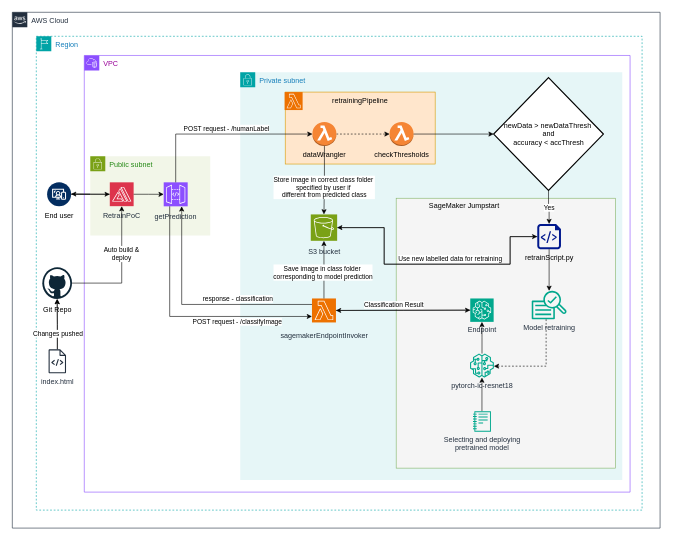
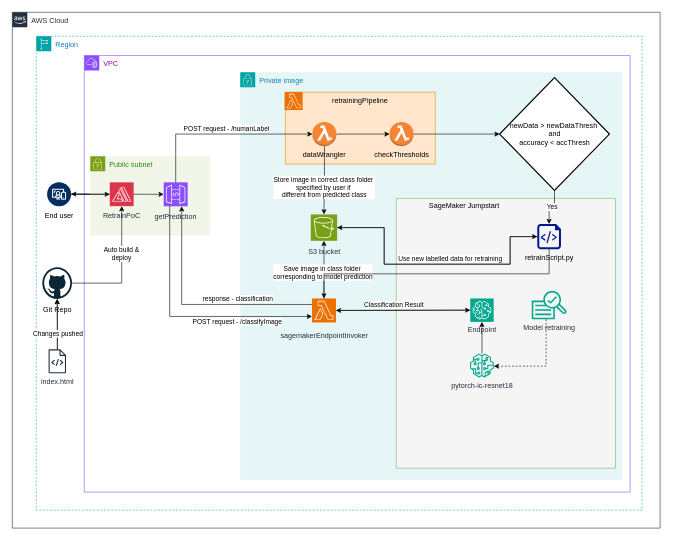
  <mxCell id="0" />
  <mxCell id="1" parent="0" />
  <mxCell id="2" value="AWS Cloud" style="points=[[0,0],[0.25,0],[0.5,0],[0.75,0],[1,0],[1,0.25],[1,0.5],[1,0.75],[1,1],[0.75,1],[0.5,1],[0.25,1],[0,1],[0,0.75],[0,0.5],[0,0.25]];outlineConnect=0;gradientColor=none;html=1;whiteSpace=wrap;fontSize=12;fontStyle=0;container=1;pointerEvents=0;collapsible=0;recursiveResize=0;shape=mxgraph.aws4.group;grIcon=mxgraph.aws4.group_aws_cloud_alt;strokeColor=#232F3E;fillColor=none;verticalAlign=top;align=left;spacingLeft=30;fontColor=#232F3E;dashed=0;" vertex="1" parent="1"><mxGeometry x="20" y="20" width="1080" height="860" as="geometry" /></mxCell>
  <mxCell id="3" value="Region" style="points=[[0,0],[0.25,0],[0.5,0],[0.75,0],[1,0],[1,0.25],[1,0.5],[1,0.75],[1,1],[0.75,1],[0.5,1],[0.25,1],[0,1],[0,0.75],[0,0.5],[0,0.25]];outlineConnect=0;gradientColor=none;html=1;whiteSpace=wrap;fontSize=12;fontStyle=0;container=1;pointerEvents=0;collapsible=0;recursiveResize=0;shape=mxgraph.aws4.group;grIcon=mxgraph.aws4.group_region;strokeColor=#00A4A6;fillColor=none;verticalAlign=top;align=left;spacingLeft=30;fontColor=#147EBA;dashed=1;" vertex="1" parent="2"><mxGeometry x="40" y="40" width="1010" height="790" as="geometry" /></mxCell>
- <mxCell id="4" value="Private subnet" style="points=[[0,0],[0.25,0],[0.5,0],[0.75,0],[1,0],[1,0.25],[1,0.5],[1,0.75],[1,1],[0.75,1],[0.5,1],[0.25,1],[0,1],[0,0.75],[0,0.5],[0,0.25]];outlineConnect=0;gradientColor=none;html=1;whiteSpace=wrap;fontSize=12;fontStyle=0;container=1;pointerEvents=0;collapsible=0;recursiveResize=0;shape=mxgraph.aws4.group;grIcon=mxgraph.aws4.group_security_group;grStroke=0;strokeColor=#00A4A6;fillColor=#E6F6F7;verticalAlign=top;align=left;spacingLeft=30;fontColor=#147EBA;dashed=0;" vertex="1" parent="3"><mxGeometry x="340" y="60" width="637" height="680" as="geometry" /></mxCell>
+ <mxCell id="4" value="Private image" style="points=[[0,0],[0.25,0],[0.5,0],[0.75,0],[1,0],[1,0.25],[1,0.5],[1,0.75],[1,1],[0.75,1],[0.5,1],[0.25,1],[0,1],[0,0.75],[0,0.5],[0,0.25]];outlineConnect=0;gradientColor=none;html=1;whiteSpace=wrap;fontSize=12;fontStyle=0;container=1;pointerEvents=0;collapsible=0;recursiveResize=0;shape=mxgraph.aws4.group;grIcon=mxgraph.aws4.group_security_group;grStroke=0;strokeColor=#00A4A6;fillColor=#E6F6F7;verticalAlign=top;align=left;spacingLeft=30;fontColor=#147EBA;dashed=0;" vertex="1" parent="3"><mxGeometry x="340" y="60" width="637" height="680" as="geometry" /></mxCell>
  <mxCell id="5" value="retrainingPipeline" style="fillColor=#ffe6cc;strokeColor=#d79b00;dashed=0;verticalAlign=top;fontStyle=0;whiteSpace=wrap;html=1;" vertex="1" parent="4"><mxGeometry x="75" y="33" width="250" height="120" as="geometry" /></mxCell>
  <mxCell id="6" value="" style="sketch=0;points=[[0,0,0],[0.25,0,0],[0.5,0,0],[0.75,0,0],[1,0,0],[0,1,0],[0.25,1,0],[0.5,1,0],[0.75,1,0],[1,1,0],[0,0.25,0],[0,0.5,0],[0,0.75,0],[1,0.25,0],[1,0.5,0],[1,0.75,0]];outlineConnect=0;fontColor=#232F3E;fillColor=#ED7100;strokeColor=#ffffff;dashed=0;verticalLabelPosition=bottom;verticalAlign=top;align=center;html=1;fontSize=12;fontStyle=0;aspect=fixed;shape=mxgraph.aws4.resourceIcon;resIcon=mxgraph.aws4.lambda;" vertex="1" parent="4"><mxGeometry x="74" y="33" width="30" height="30" as="geometry" /></mxCell>
- <mxCell id="7" style="edgeStyle=orthogonalEdgeStyle;rounded=0;orthogonalLoop=1;jettySize=auto;html=1;exitX=1;exitY=0.5;exitDx=0;exitDy=0;exitPerimeter=0;dashed=1;" edge="1" parent="4" source="8" target="9"><mxGeometry relative="1" as="geometry" /></mxCell>
+ <mxCell id="7" style="edgeStyle=orthogonalEdgeStyle;rounded=0;orthogonalLoop=1;jettySize=auto;html=1;exitX=1;exitY=0.5;exitDx=0;exitDy=0;exitPerimeter=0;" edge="1" parent="4" source="8" target="9"><mxGeometry relative="1" as="geometry" /></mxCell>
  <mxCell id="8" value="dataWrangler" style="outlineConnect=0;dashed=0;verticalLabelPosition=bottom;verticalAlign=top;align=center;html=1;shape=mxgraph.aws3.lambda_function;fillColor=#F58534;gradientColor=none;" vertex="1" parent="4"><mxGeometry x="120.39" y="83" width="39.99" height="40" as="geometry" /></mxCell>
  <mxCell id="9" value="checkThresholds" style="outlineConnect=0;dashed=0;verticalLabelPosition=bottom;verticalAlign=top;align=center;html=1;shape=mxgraph.aws3.lambda_function;fillColor=#F58534;gradientColor=none;" vertex="1" parent="4"><mxGeometry x="249" y="83" width="40" height="40" as="geometry" /></mxCell>
  <mxCell id="10" value="" style="edgeStyle=orthogonalEdgeStyle;rounded=0;orthogonalLoop=1;jettySize=auto;html=1;" edge="1" parent="3" source="11" target="45"><mxGeometry relative="1" as="geometry" /></mxCell>
  <mxCell id="11" value="End user&lt;div&gt;&lt;br&gt;&lt;/div&gt;" style="verticalLabelPosition=bottom;aspect=fixed;html=1;shape=mxgraph.salesforce.web2;spacingTop=5;" vertex="1" parent="3"><mxGeometry x="18" y="243.25" width="40" height="40" as="geometry" /></mxCell>
  <mxCell id="12" style="edgeStyle=orthogonalEdgeStyle;rounded=0;orthogonalLoop=1;jettySize=auto;html=1;exitX=0;exitY=0.5;exitDx=0;exitDy=0;exitPerimeter=0;" edge="1" parent="3" source="46" target="45"><mxGeometry relative="1" as="geometry" /></mxCell>
  <mxCell id="13" value="" style="edgeStyle=orthogonalEdgeStyle;rounded=0;orthogonalLoop=1;jettySize=auto;html=1;" edge="1" parent="3" source="16"><mxGeometry relative="1" as="geometry"><mxPoint x="34.8" y="438" as="targetPoint" /></mxGeometry></mxCell>
  <mxCell id="14" value="" style="edgeStyle=orthogonalEdgeStyle;rounded=0;orthogonalLoop=1;jettySize=auto;html=1;" edge="1" parent="3" source="16"><mxGeometry relative="1" as="geometry"><mxPoint x="34.8" y="438" as="targetPoint" /></mxGeometry></mxCell>
  <mxCell id="15" value="Changes pushed" style="edgeLabel;html=1;align=center;verticalAlign=middle;resizable=0;points=[];" vertex="1" connectable="0" parent="14"><mxGeometry x="-0.433" relative="1" as="geometry"><mxPoint y="-3" as="offset" /></mxGeometry></mxCell>
  <mxCell id="16" value="index.html" style="sketch=0;outlineConnect=0;fontColor=#232F3E;gradientColor=none;fillColor=#232F3D;strokeColor=none;dashed=0;verticalLabelPosition=bottom;verticalAlign=top;align=center;html=1;fontSize=12;fontStyle=0;aspect=fixed;pointerEvents=1;shape=mxgraph.aws4.source_code;" vertex="1" parent="3"><mxGeometry x="20.39" y="522" width="29.23" height="40" as="geometry" /></mxCell>
  <mxCell id="17" value="&lt;div&gt;&lt;br&gt;&lt;/div&gt;SageMaker Jumpstart" style="fillColor=#f5f5f5;strokeColor=#82b366;dashed=0;verticalAlign=top;fontStyle=0;whiteSpace=wrap;html=1;movable=1;resizable=1;rotatable=1;deletable=1;editable=1;locked=0;connectable=1;spacingTop=-14;spacing=0;spacingLeft=55;align=left;" vertex="1" parent="3"><mxGeometry x="600" y="270" width="365.77" height="450" as="geometry" /></mxCell>
- <mxCell id="18" value="" style="edgeStyle=orthogonalEdgeStyle;rounded=0;orthogonalLoop=1;jettySize=auto;html=1;" edge="1" parent="3" source="19" target="28"><mxGeometry relative="1" as="geometry" /></mxCell>
- <mxCell id="19" value="Selecting and deploying&lt;div&gt;pretrained model&lt;/div&gt;" style="sketch=0;outlineConnect=0;fontColor=#232F3E;gradientColor=none;fillColor=#01A88D;strokeColor=none;dashed=0;verticalLabelPosition=bottom;verticalAlign=top;align=center;html=1;fontSize=12;fontStyle=0;aspect=fixed;pointerEvents=1;shape=mxgraph.aws4.sagemaker_notebook;" vertex="1" parent="3"><mxGeometry x="728.08" y="625" width="29.87" height="34.26" as="geometry" /></mxCell>
  <mxCell id="20" value="sagemakerEndpointInvoker" style="sketch=0;points=[[0,0,0],[0.25,0,0],[0.5,0,0],[0.75,0,0],[1,0,0],[0,1,0],[0.25,1,0],[0.5,1,0],[0.75,1,0],[1,1,0],[0,0.25,0],[0,0.5,0],[0,0.75,0],[1,0.25,0],[1,0.5,0],[1,0.75,0]];outlineConnect=0;fontColor=#232F3E;fillColor=#ED7100;strokeColor=#ffffff;dashed=0;verticalLabelPosition=bottom;verticalAlign=top;align=center;html=1;fontSize=12;fontStyle=0;aspect=fixed;shape=mxgraph.aws4.resourceIcon;resIcon=mxgraph.aws4.lambda;spacingBottom=0;spacingTop=9;" vertex="1" parent="3"><mxGeometry x="459.59" y="437.13" width="40" height="40" as="geometry" /></mxCell>
  <mxCell id="21" value="Endpoint" style="sketch=0;points=[[0,0,0],[0.25,0,0],[0.5,0,0],[0.75,0,0],[1,0,0],[0,1,0],[0.25,1,0],[0.5,1,0],[0.75,1,0],[1,1,0],[0,0.25,0],[0,0.5,0],[0,0.75,0],[1,0.25,0],[1,0.5,0],[1,0.75,0]];outlineConnect=0;fontColor=#232F3E;fillColor=#01A88D;strokeColor=#ffffff;dashed=0;verticalLabelPosition=bottom;verticalAlign=top;align=center;html=1;fontSize=12;fontStyle=0;aspect=fixed;shape=mxgraph.aws4.resourceIcon;resIcon=mxgraph.aws4.sagemaker;" vertex="1" parent="3"><mxGeometry x="723.51" y="437.13" width="39" height="39" as="geometry" /></mxCell>
  <mxCell id="22" style="edgeStyle=orthogonalEdgeStyle;rounded=0;orthogonalLoop=1;jettySize=auto;html=1;exitX=0.5;exitY=0;exitDx=0;exitDy=0;exitPerimeter=0;entryX=0.5;entryY=1;entryDx=0;entryDy=0;entryPerimeter=0;" edge="1" parent="3" source="20" target="35"><mxGeometry relative="1" as="geometry" /></mxCell>
  <mxCell id="23" value="Save image in class folder&amp;nbsp;&lt;div&gt;corresponding to model prediction&lt;/div&gt;" style="edgeLabel;html=1;align=center;verticalAlign=middle;resizable=0;points=[];" vertex="1" connectable="0" parent="22"><mxGeometry x="-0.076" y="2" relative="1" as="geometry"><mxPoint as="offset" /></mxGeometry></mxCell>
  <mxCell id="24" style="edgeStyle=orthogonalEdgeStyle;rounded=0;orthogonalLoop=1;jettySize=auto;html=1;exitX=0;exitY=0.5;exitDx=0;exitDy=0;exitPerimeter=0;entryX=1;entryY=0.5;entryDx=0;entryDy=0;entryPerimeter=0;" edge="1" parent="3" source="21" target="20"><mxGeometry relative="1" as="geometry" /></mxCell>
  <mxCell id="25" style="edgeStyle=orthogonalEdgeStyle;rounded=0;orthogonalLoop=1;jettySize=auto;html=1;exitX=1;exitY=0.5;exitDx=0;exitDy=0;exitPerimeter=0;entryX=0;entryY=0.5;entryDx=0;entryDy=0;entryPerimeter=0;" edge="1" parent="3" source="20" target="21"><mxGeometry relative="1" as="geometry" /></mxCell>
  <mxCell id="26" value="Classification Result" style="edgeLabel;html=1;align=center;verticalAlign=middle;resizable=0;points=[];" vertex="1" connectable="0" parent="25"><mxGeometry x="-0.037" relative="1" as="geometry"><mxPoint x="-12" y="-10" as="offset" /></mxGeometry></mxCell>
  <mxCell id="27" value="" style="edgeStyle=orthogonalEdgeStyle;rounded=0;orthogonalLoop=1;jettySize=auto;html=1;" edge="1" parent="3" source="28" target="21"><mxGeometry relative="1" as="geometry" /></mxCell>
  <mxCell id="28" value="pytorch-ic-resnet18" style="sketch=0;outlineConnect=0;fontColor=#232F3E;gradientColor=none;fillColor=#01A88D;strokeColor=none;dashed=0;verticalLabelPosition=bottom;verticalAlign=top;align=center;html=1;fontSize=12;fontStyle=0;aspect=fixed;pointerEvents=1;shape=mxgraph.aws4.sagemaker_model;" vertex="1" parent="3"><mxGeometry x="723.01" y="529" width="40" height="40" as="geometry" /></mxCell>
  <mxCell id="29" style="edgeStyle=orthogonalEdgeStyle;rounded=0;orthogonalLoop=1;jettySize=auto;html=1;exitX=0.5;exitY=1;exitDx=0;exitDy=0;exitPerimeter=0;entryX=0.5;entryY=0;entryDx=0;entryDy=0;entryPerimeter=0;" edge="1" parent="3" source="8" target="35"><mxGeometry relative="1" as="geometry" /></mxCell>
  <mxCell id="30" value="Store image in correct class folder&amp;nbsp;&lt;div&gt;specified by user if&amp;nbsp;&lt;/div&gt;&lt;div&gt;different from predicted class&lt;/div&gt;" style="edgeLabel;html=1;align=center;verticalAlign=middle;resizable=0;points=[];" vertex="1" connectable="0" parent="29"><mxGeometry x="0.089" y="-2" relative="1" as="geometry"><mxPoint x="2" y="6" as="offset" /></mxGeometry></mxCell>
  <mxCell id="31" value="&lt;font color=&quot;#990099&quot;&gt;VPC&lt;/font&gt;" style="points=[[0,0],[0.25,0],[0.5,0],[0.75,0],[1,0],[1,0.25],[1,0.5],[1,0.75],[1,1],[0.75,1],[0.5,1],[0.25,1],[0,1],[0,0.75],[0,0.5],[0,0.25]];outlineConnect=0;gradientColor=none;html=1;whiteSpace=wrap;fontSize=12;fontStyle=0;container=1;pointerEvents=0;collapsible=0;recursiveResize=0;shape=mxgraph.aws4.group;grIcon=mxgraph.aws4.group_vpc2;strokeColor=#8C4FFF;fillColor=none;verticalAlign=top;align=left;spacingLeft=30;fontColor=#AAB7B8;dashed=0;" vertex="1" parent="3"><mxGeometry x="80" y="32" width="910" height="728" as="geometry" /></mxCell>
  <mxCell id="32" value="Public subnet" style="points=[[0,0],[0.25,0],[0.5,0],[0.75,0],[1,0],[1,0.25],[1,0.5],[1,0.75],[1,1],[0.75,1],[0.5,1],[0.25,1],[0,1],[0,0.75],[0,0.5],[0,0.25]];outlineConnect=0;gradientColor=none;html=1;whiteSpace=wrap;fontSize=12;fontStyle=0;container=1;pointerEvents=0;collapsible=0;recursiveResize=0;shape=mxgraph.aws4.group;grIcon=mxgraph.aws4.group_security_group;grStroke=0;strokeColor=#7AA116;fillColor=#F2F6E8;verticalAlign=top;align=left;spacingLeft=30;fontColor=#248814;dashed=0;" vertex="1" parent="31"><mxGeometry x="10" y="168" width="200" height="132" as="geometry" /></mxCell>
  <mxCell id="33" style="edgeStyle=orthogonalEdgeStyle;rounded=0;orthogonalLoop=1;jettySize=auto;html=1;exitX=1;exitY=0.5;exitDx=0;exitDy=0;exitPerimeter=0;entryX=0;entryY=0.5;entryDx=0;entryDy=0;entryPerimeter=0;" edge="1" parent="31" source="35" target="38"><mxGeometry relative="1" as="geometry"><Array as="points"><mxPoint x="500" y="287" /><mxPoint x="500" y="348" /><mxPoint x="710" y="348" /><mxPoint x="710" y="302" /></Array></mxGeometry></mxCell>
  <mxCell id="34" value="Use new labelled data for retraining" style="edgeLabel;html=1;align=center;verticalAlign=middle;resizable=0;points=[];" vertex="1" connectable="0" parent="33"><mxGeometry x="-0.096" relative="1" as="geometry"><mxPoint x="50" y="-10" as="offset" /></mxGeometry></mxCell>
  <mxCell id="35" value="S3 bucket&lt;div&gt;&lt;br&gt;&lt;/div&gt;" style="sketch=0;points=[[0,0,0],[0.25,0,0],[0.5,0,0],[0.75,0,0],[1,0,0],[0,1,0],[0.25,1,0],[0.5,1,0],[0.75,1,0],[1,1,0],[0,0.25,0],[0,0.5,0],[0,0.75,0],[1,0.25,0],[1,0.5,0],[1,0.75,0]];outlineConnect=0;fontColor=#232F3E;fillColor=#7AA116;strokeColor=#ffffff;dashed=0;verticalLabelPosition=bottom;verticalAlign=top;align=center;html=1;fontSize=12;fontStyle=0;aspect=fixed;shape=mxgraph.aws4.resourceIcon;resIcon=mxgraph.aws4.s3;spacingTop=4;labelBackgroundColor=none;textShadow=0;labelBorderColor=none;" vertex="1" parent="31"><mxGeometry x="377.58" y="265" width="44" height="44" as="geometry" /></mxCell>
  <mxCell id="36" value="Git Repo" style="dashed=0;outlineConnect=0;html=1;align=center;labelPosition=center;verticalLabelPosition=bottom;verticalAlign=top;shape=mxgraph.weblogos.github;spacingTop=4;" vertex="1" parent="31"><mxGeometry x="-70" y="353" width="49.62" height="53" as="geometry" /></mxCell>
- <mxCell id="37" value="newData &amp;gt; newDataThresh&amp;nbsp;&lt;div&gt;and&lt;/div&gt;&lt;div&gt;accuracy &amp;lt; accThresh&lt;/div&gt;" style="strokeWidth=2;html=1;shape=mxgraph.flowchart.decision;whiteSpace=wrap;" vertex="1" parent="31"><mxGeometry x="682.5" y="37" width="183" height="188" as="geometry" /></mxCell>
+ <mxCell id="37" value="newData &amp;gt; newDataThresh&amp;nbsp;&lt;div&gt;and&lt;/div&gt;&lt;div&gt;accuracy &amp;lt; accThresh&lt;/div&gt;" style="strokeWidth=2;html=1;shape=mxgraph.flowchart.decision;whiteSpace=wrap;" vertex="1" parent="31"><mxGeometry x="692.5" y="37" width="183" height="188" as="geometry" /></mxCell>
  <mxCell id="38" value="retrainScript.py" style="sketch=0;aspect=fixed;pointerEvents=1;shadow=0;dashed=0;html=1;strokeColor=none;labelPosition=center;verticalLabelPosition=bottom;verticalAlign=top;align=center;fillColor=#00188D;shape=mxgraph.azure.script_file" vertex="1" parent="31"><mxGeometry x="755.26" y="281" width="39.48" height="42" as="geometry" /></mxCell>
  <mxCell id="39" style="edgeStyle=orthogonalEdgeStyle;rounded=0;orthogonalLoop=1;jettySize=auto;html=1;exitX=0.5;exitY=1;exitDx=0;exitDy=0;exitPerimeter=0;entryX=0.5;entryY=0;entryDx=0;entryDy=0;entryPerimeter=0;" edge="1" parent="31" source="37" target="38"><mxGeometry relative="1" as="geometry" /></mxCell>
  <mxCell id="40" value="Yes" style="edgeLabel;html=1;align=center;verticalAlign=middle;resizable=0;points=[];" vertex="1" connectable="0" parent="39"><mxGeometry y="-1" relative="1" as="geometry"><mxPoint as="offset" /></mxGeometry></mxCell>
  <mxCell id="41" value="Model retraining" style="sketch=0;outlineConnect=0;fontColor=#232F3E;gradientColor=none;fillColor=#01A88D;strokeColor=none;dashed=0;verticalLabelPosition=bottom;verticalAlign=top;align=center;html=1;fontSize=12;fontStyle=0;aspect=fixed;pointerEvents=1;shape=mxgraph.aws4.sagemaker_train;" vertex="1" parent="31"><mxGeometry x="746" y="391.97" width="58" height="48.33" as="geometry" /></mxCell>
- <mxCell id="42" style="edgeStyle=orthogonalEdgeStyle;rounded=0;orthogonalLoop=1;jettySize=auto;html=1;exitX=0.5;exitY=1;exitDx=0;exitDy=0;exitPerimeter=0;" edge="1" parent="31" source="38" target="41"><mxGeometry relative="1" as="geometry" /></mxCell>
+ <mxCell id="42" style="edgeStyle=orthogonalEdgeStyle;rounded=0;orthogonalLoop=1;jettySize=auto;html=1;exitX=0.5;exitY=1;exitDx=0;exitDy=0;exitPerimeter=0;" edge="1" parent="31" source="38" target="20"><mxGeometry relative="1" as="geometry" /></mxCell>
  <mxCell id="43" style="edgeStyle=orthogonalEdgeStyle;rounded=0;orthogonalLoop=1;jettySize=auto;html=1;exitX=0;exitY=0.5;exitDx=0;exitDy=0;exitPerimeter=0;entryX=1;entryY=0.5;entryDx=0;entryDy=0;entryPerimeter=0;" edge="1" parent="31" source="38" target="35"><mxGeometry relative="1" as="geometry"><Array as="points"><mxPoint x="710" y="302" /><mxPoint x="710" y="348" /><mxPoint x="500" y="348" /><mxPoint x="500" y="287" /></Array></mxGeometry></mxCell>
  <mxCell id="44" style="edgeStyle=orthogonalEdgeStyle;rounded=0;orthogonalLoop=1;jettySize=auto;html=1;exitX=1;exitY=0.5;exitDx=0;exitDy=0;exitPerimeter=0;entryX=0;entryY=0.5;entryDx=0;entryDy=0;entryPerimeter=0;" edge="1" parent="3" source="9" target="37"><mxGeometry relative="1" as="geometry" /></mxCell>
  <mxCell id="45" value="RetrainPoC" style="sketch=0;points=[[0,0,0],[0.25,0,0],[0.5,0,0],[0.75,0,0],[1,0,0],[0,1,0],[0.25,1,0],[0.5,1,0],[0.75,1,0],[1,1,0],[0,0.25,0],[0,0.5,0],[0,0.75,0],[1,0.25,0],[1,0.5,0],[1,0.75,0]];outlineConnect=0;fontColor=#232F3E;fillColor=#DD344C;strokeColor=#ffffff;dashed=0;verticalLabelPosition=bottom;verticalAlign=top;align=center;html=1;fontSize=12;fontStyle=0;aspect=fixed;shape=mxgraph.aws4.resourceIcon;resIcon=mxgraph.aws4.amplify;spacingTop=3;" vertex="1" parent="3"><mxGeometry x="122.52" y="243.5" width="39.75" height="39.75" as="geometry" /></mxCell>
  <mxCell id="46" value="getPrediction" style="sketch=0;points=[[0,0,0],[0.25,0,0],[0.5,0,0],[0.75,0,0],[1,0,0],[0,1,0],[0.25,1,0],[0.5,1,0],[0.75,1,0],[1,1,0],[0,0.25,0],[0,0.5,0],[0,0.75,0],[1,0.25,0],[1,0.5,0],[1,0.75,0]];outlineConnect=0;fontColor=#232F3E;fillColor=#8C4FFF;strokeColor=#ffffff;dashed=0;verticalLabelPosition=bottom;verticalAlign=top;align=center;html=1;fontSize=12;fontStyle=0;aspect=fixed;shape=mxgraph.aws4.resourceIcon;resIcon=mxgraph.aws4.api_gateway;spacingTop=3;" vertex="1" parent="3"><mxGeometry x="212.39" y="243.5" width="40" height="40" as="geometry" /></mxCell>
  <mxCell id="47" style="edgeStyle=orthogonalEdgeStyle;rounded=0;orthogonalLoop=1;jettySize=auto;html=1;exitX=1;exitY=0.5;exitDx=0;exitDy=0;exitPerimeter=0;entryX=0;entryY=0.5;entryDx=0;entryDy=0;entryPerimeter=0;" edge="1" parent="3" source="45" target="46"><mxGeometry relative="1" as="geometry" /></mxCell>
  <mxCell id="48" value="" style="edgeStyle=orthogonalEdgeStyle;rounded=0;orthogonalLoop=1;jettySize=auto;html=1;" edge="1" parent="3" source="36" target="45"><mxGeometry relative="1" as="geometry"><mxPoint x="130.39" y="399.219" as="sourcePoint" /></mxGeometry></mxCell>
  <mxCell id="49" value="Auto build &amp;amp;&lt;div&gt;deploy&lt;/div&gt;" style="edgeLabel;html=1;align=center;verticalAlign=middle;resizable=0;points=[];" vertex="1" connectable="0" parent="48"><mxGeometry x="-0.08" y="-1" relative="1" as="geometry"><mxPoint x="-2" y="-35" as="offset" /></mxGeometry></mxCell>
  <mxCell id="50" style="edgeStyle=orthogonalEdgeStyle;rounded=0;orthogonalLoop=1;jettySize=auto;html=1;exitX=0.25;exitY=1;exitDx=0;exitDy=0;exitPerimeter=0;entryX=0;entryY=0.75;entryDx=0;entryDy=0;entryPerimeter=0;" edge="1" parent="3" source="46" target="20"><mxGeometry relative="1" as="geometry" /></mxCell>
  <mxCell id="51" value="POST request - /classifyImage" style="edgeLabel;html=1;align=center;verticalAlign=middle;resizable=0;points=[];" vertex="1" connectable="0" parent="50"><mxGeometry x="-0.145" y="-1" relative="1" as="geometry"><mxPoint x="113" y="12" as="offset" /></mxGeometry></mxCell>
  <mxCell id="52" style="edgeStyle=orthogonalEdgeStyle;rounded=0;orthogonalLoop=1;jettySize=auto;html=1;exitX=0;exitY=0.25;exitDx=0;exitDy=0;exitPerimeter=0;entryX=0.75;entryY=1;entryDx=0;entryDy=0;entryPerimeter=0;" edge="1" parent="3" source="20" target="46"><mxGeometry relative="1" as="geometry" /></mxCell>
  <mxCell id="53" value="response - classification" style="edgeLabel;html=1;align=center;verticalAlign=middle;resizable=0;points=[];" vertex="1" connectable="0" parent="52"><mxGeometry x="-0.089" y="-4" relative="1" as="geometry"><mxPoint x="49" y="-6" as="offset" /></mxGeometry></mxCell>
  <mxCell id="54" style="edgeStyle=orthogonalEdgeStyle;rounded=0;orthogonalLoop=1;jettySize=auto;html=1;exitX=0.5;exitY=0;exitDx=0;exitDy=0;exitPerimeter=0;entryX=0;entryY=0.5;entryDx=0;entryDy=0;entryPerimeter=0;" edge="1" parent="3" source="46" target="8"><mxGeometry relative="1" as="geometry" /></mxCell>
  <mxCell id="55" value="POST request - /humanLabel" style="edgeLabel;html=1;align=center;verticalAlign=middle;resizable=0;points=[];" vertex="1" connectable="0" parent="54"><mxGeometry x="-0.222" y="1" relative="1" as="geometry"><mxPoint x="45" y="-9" as="offset" /></mxGeometry></mxCell>
  <mxCell id="56" style="edgeStyle=orthogonalEdgeStyle;rounded=0;orthogonalLoop=1;jettySize=auto;html=1;exitX=0;exitY=0.5;exitDx=0;exitDy=0;exitPerimeter=0;entryX=1;entryY=0.494;entryDx=0;entryDy=0;entryPerimeter=0;" edge="1" parent="3" source="45" target="11"><mxGeometry relative="1" as="geometry" /></mxCell>
  <mxCell id="57" style="edgeStyle=orthogonalEdgeStyle;rounded=0;orthogonalLoop=1;jettySize=auto;html=1;entryX=0;entryY=0.5;entryDx=0;entryDy=0;entryPerimeter=0;" edge="1" parent="3" source="11" target="45"><mxGeometry relative="1" as="geometry" /></mxCell>
  <mxCell id="58" style="edgeStyle=orthogonalEdgeStyle;rounded=0;orthogonalLoop=1;jettySize=auto;html=1;dashed=1;" edge="1" parent="3" source="41" target="28"><mxGeometry relative="1" as="geometry"><Array as="points"><mxPoint x="850" y="550" /></Array></mxGeometry></mxCell>
